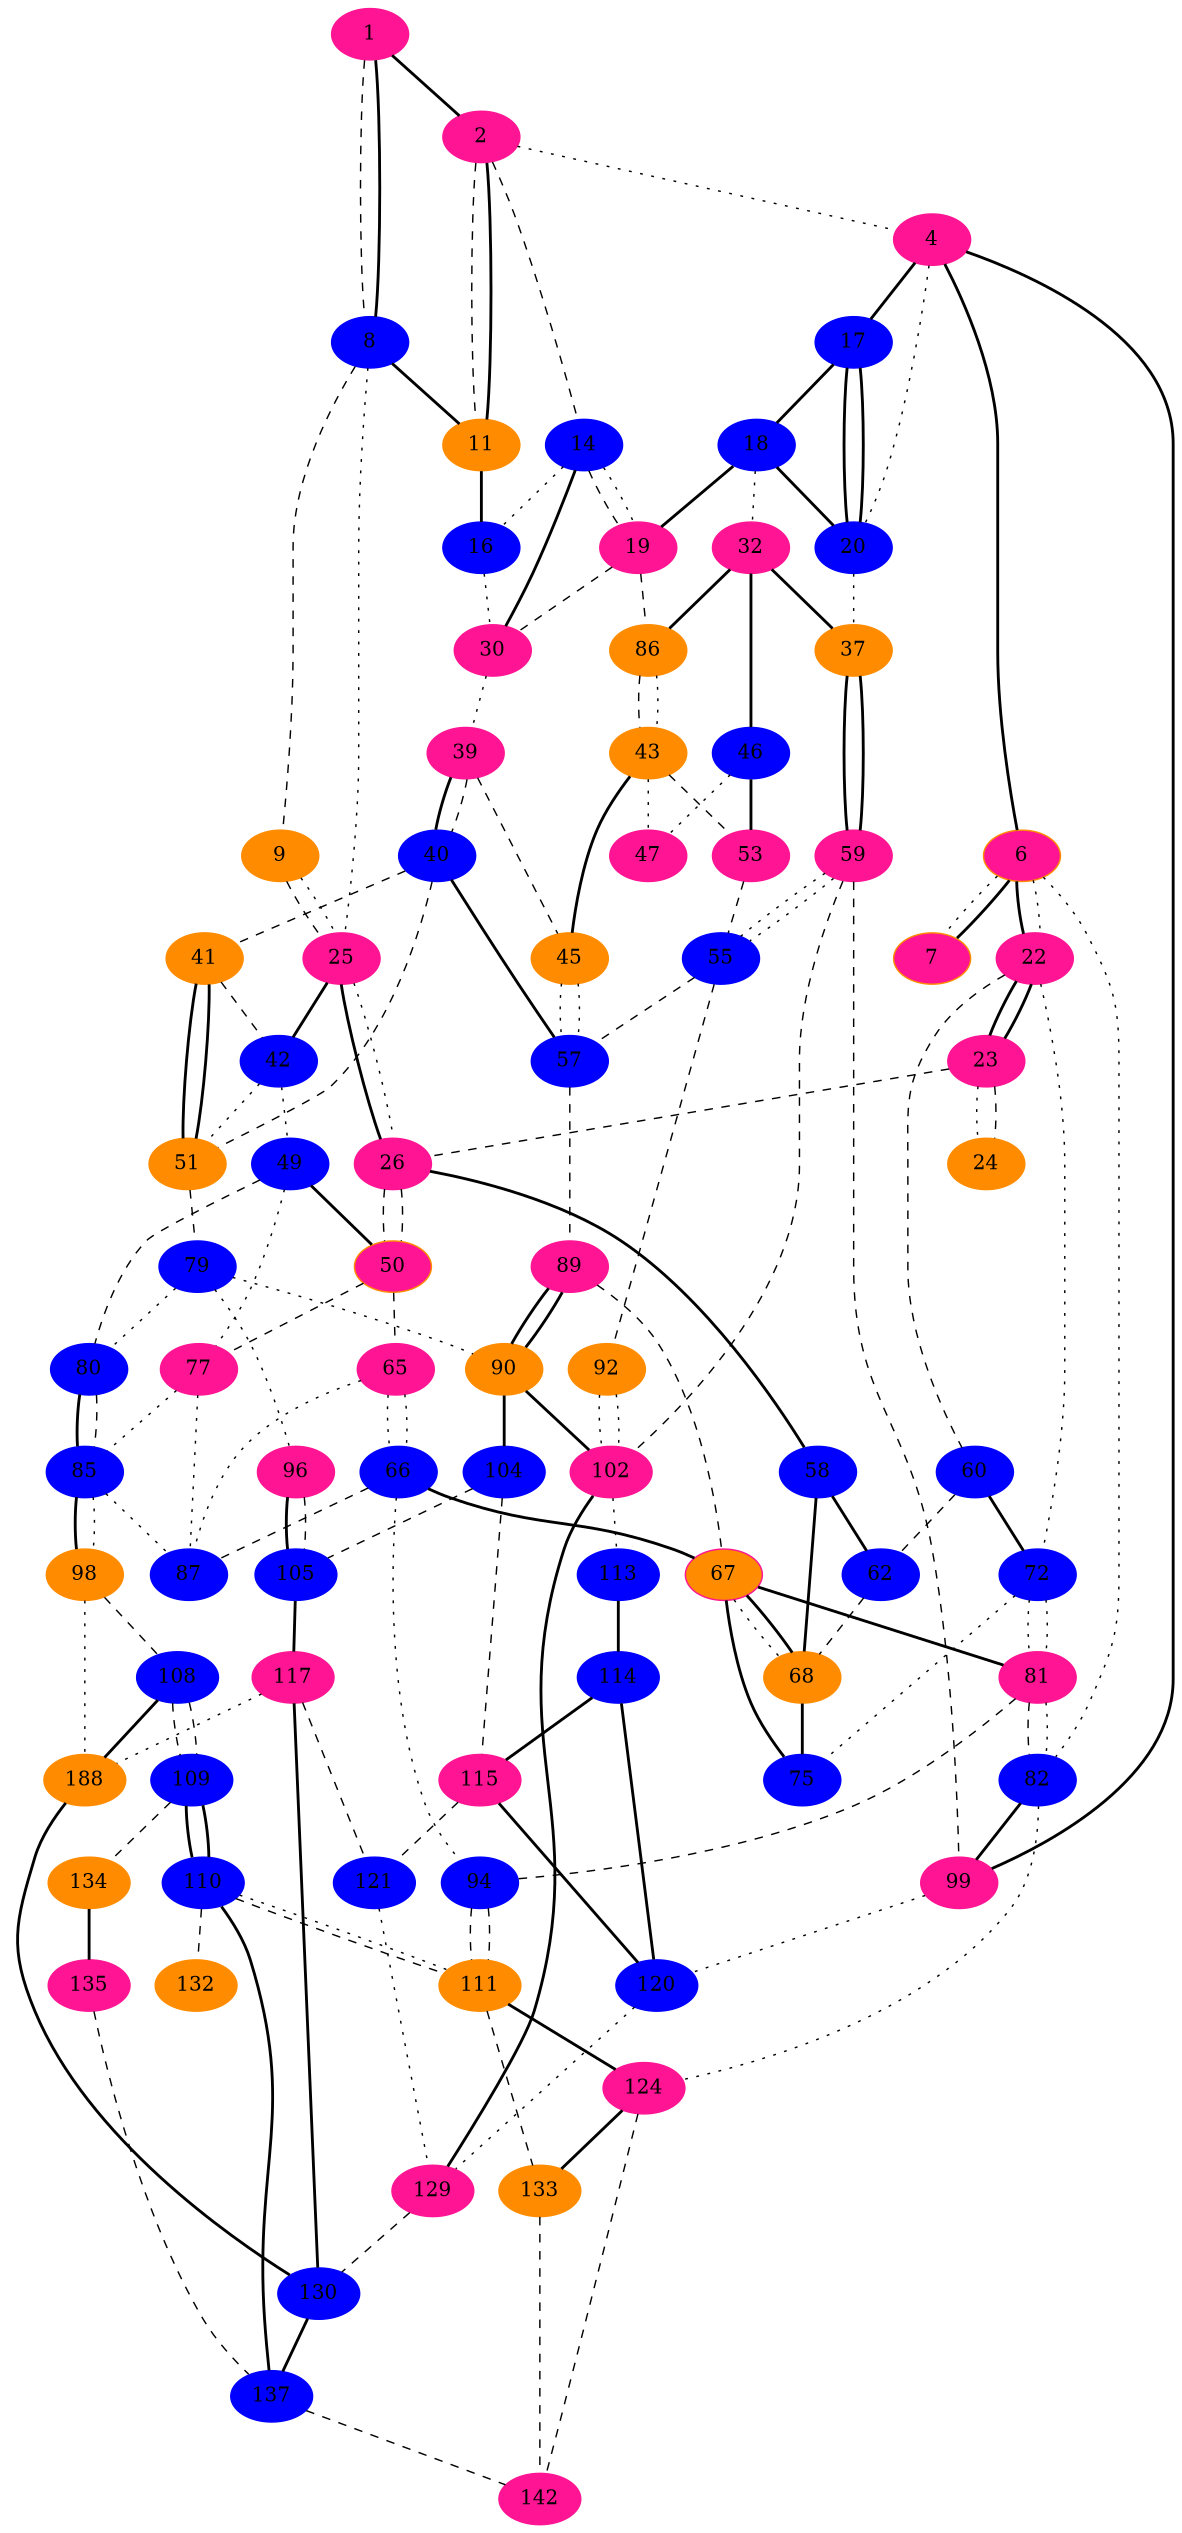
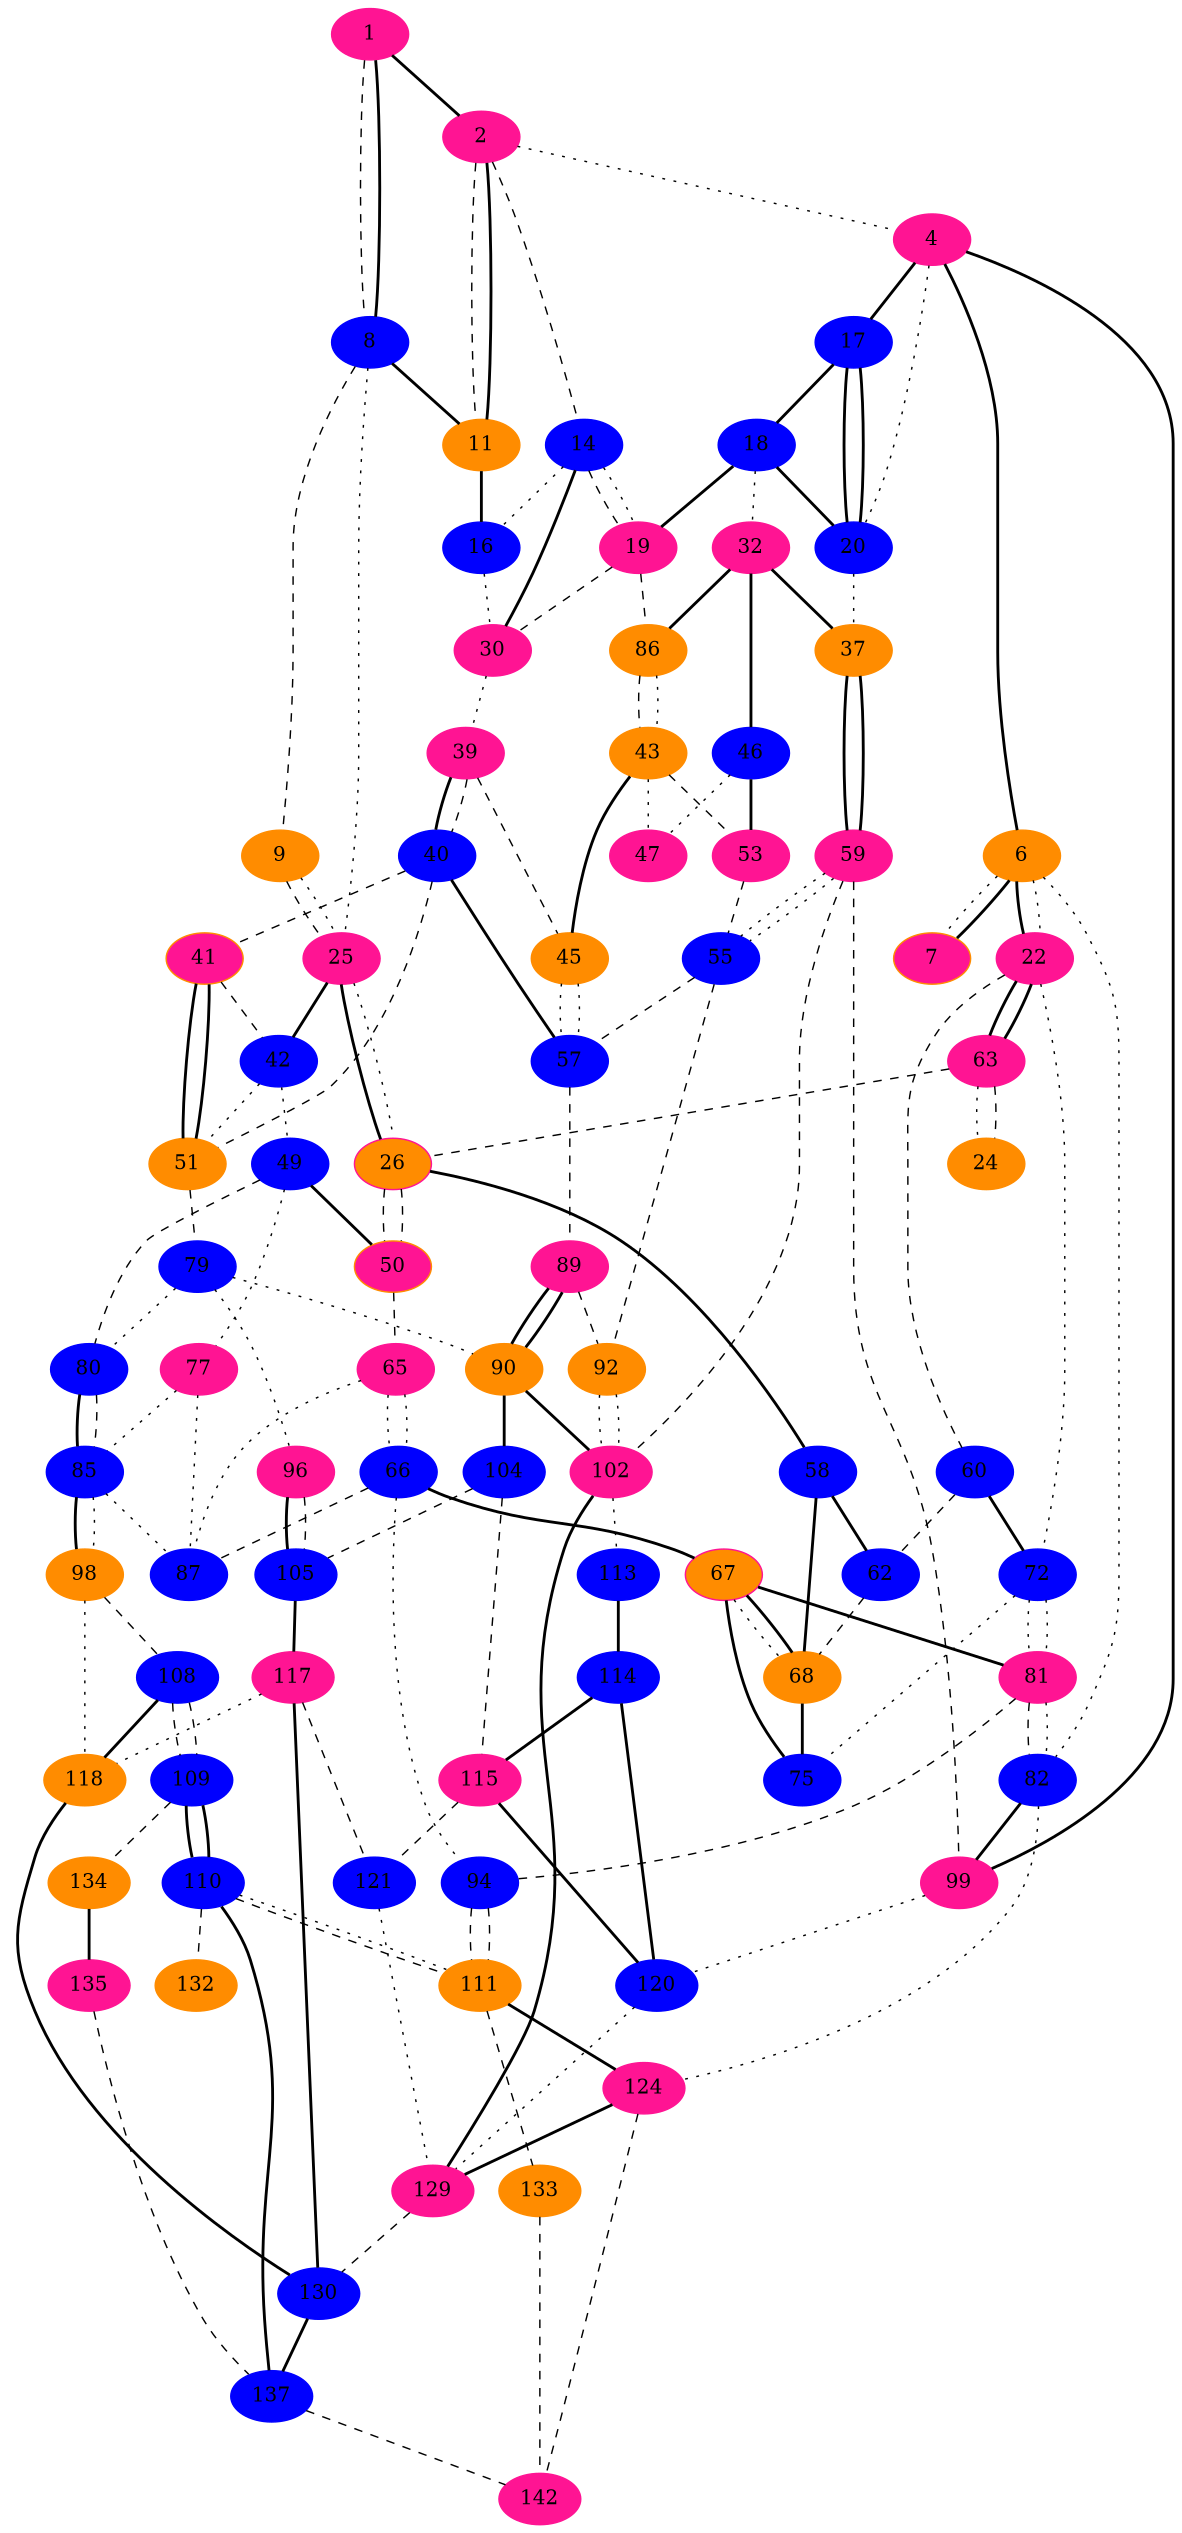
  graph {
    node [color=blue style=filled]
    edge [style=bold]
    1 [color=deeppink]
    2 [color=deeppink super="+3"]
    8 [super="+13"]
    4 [color=deeppink super="+5"]
    11 [color=darkorange super="+12"]
    14 [super="+15"]
    9 [color=darkorange]
    25 [color=deeppink super="+29"]
-   6 [color=darkorange fillcolor=deeppink]
+   6 [color=darkorange]
    17
    20 [super="+21"]
    99 [color=deeppink super="+100"]
    16 [super="+32"]
    19 [color=deeppink super="+33"]
    30 [color=deeppink super="+31"]
    7 [color=darkorange fillcolor=deeppink super="+10"]
    22 [color=deeppink super="+59"]
    82
    18 [super="+34"]
    37 [color=darkorange]
    120 [super="+128"]
-   23 [color=deeppink super="+28"]
+   23 [color=deeppink super="+28" label=63]
    60 [super="+63"]
    72 [super="+73"]
    124 [color=deeppink super="+125"]
-   26 [color=deeppink super="+27"]
+   26 [color=deeppink super="+27" fillcolor=darkorange]
    42 [super="+48"]
    n28 [color=darkorange label=86]
    39 [color=deeppink]
    n30 [color=deeppink label=32 super="+38"]
    46 [super="+52"]
    43 [color=darkorange super="+44"]
    n33 [color=deeppink label=59 super="+101"]
    24 [color=darkorange]
    62
    75
    81 [color=deeppink super="+84"]
    50 [color=darkorange fillcolor=deeppink super="+64"]
    58 [super="+61"]
    51 [color=darkorange super="+71"]
    49 [super="+76"]
    77 [color=deeppink super="+78"]
    65 [color=deeppink]
    68 [color=darkorange super="+74"]
    40 [super="+70"]
    45 [color=darkorange]
    47 [color=deeppink]
    53 [color=deeppink]
    55 [super="+56"]
    102 [color=deeppink super="+106"]
-   41 [color=darkorange]
+   41 [color=darkorange fillcolor=deeppink]
    57 [super="+69"]
    79 [super="+91"]
    89 [color=deeppink]
    80
    87 [super="+88"]
    85 [super="+86"]
    66 [super="+93"]
    90 [color=darkorange super="+103"]
    96 [color=deeppink super="+97"]
    92 [color=darkorange]
    129 [color=deeppink super="+139"]
    113
    67 [color=deeppink fillcolor=darkorange super="+83"]
    94 [super="+95"]
    111 [color=darkorange super="+123"]
    98 [color=darkorange super="+107"]
    104
    105 [super="+112"]
    133 [color=darkorange super="+141"]
    142 [color=deeppink]
    108 [super="+127"]
-   118 [color=darkorange super="+126" label=188]
+   118 [color=darkorange super="+126"]
    115 [color=deeppink super="+116"]
    117 [color=deeppink super="+122"]
    109
    130 [super="+136"]
    114 [super="+119"]
    121
    110 [super="+131"]
    134 [color=darkorange]
    132 [color=darkorange]
    137 [super="+140"]
    135 [color=deeppink super="+138"]
    1 -- 2
    1 -- 8 [style=dashed]
    1 -- 8
    2 -- 4 [style=dotted]
    2 -- 11 [style=dashed]
    2 -- 11
    2 -- 14 [style=dashed]
    8 -- 11
    8 -- 9 [style=dashed]
    8 -- 25 [style=dotted]
    4 -- 6
    4 -- 17
    4 -- 20 [style=dotted]
    4 -- 99
    11 -- 16 [weight=2]
    14 -- 16 [style=dotted]
    14 -- 19 [style=dashed]
    14 -- 19 [style=dotted]
    14 -- 30
    9 -- 25 [style=dashed]
    9 -- 25 [style=dotted]
    25 -- 26
    25 -- 26 [style=dotted]
    25 -- 42
    6 -- 7 [style=dotted]
    6 -- 7
    6 -- 22
    6 -- 22 [style=dotted]
    6 -- 82 [style=dotted]
    17 -- 20
    17 -- 20
    17 -- 18
    20 -- 37 [style=dotted]
    99 -- 120 [style=dotted]
    16 -- 30 [style=dotted]
    19 -- 30 [style=dashed]
    19 -- n28 [style=dashed]
    30 -- 39 [style=dotted]
    22 -- 23
    22 -- 23
    22 -- 60 [style=dashed]
    22 -- 72 [style=dotted]
    82 -- 99
    82 -- 124 [style=dotted]
    18 -- 20
    18 -- 19
    18 -- n30 [style=dotted]
    37 -- n33
    37 -- n33
    120 -- 129 [style=dotted]
    23 -- 26 [style=dashed]
    23 -- 24 [style=dotted weight=2]
    23 -- 24 [style=dashed]
    60 -- 72
    60 -- 62 [style=dashed]
    72 -- 75 [style=dotted]
    72 -- 81 [style=dotted]
    72 -- 81 [style=dotted]
-   124 -- 133
+   124 -- 129
    124 -- 142 [style=dashed]
    26 -- 50 [style=dashed]
    26 -- 50 [style=dashed]
    26 -- 58
    42 -- 51 [style=dotted]
    42 -- 49 [style=dotted]
    n28 -- 43 [style=dashed]
    n28 -- 43 [style=dotted]
    39 -- 40
    39 -- 40 [style=dashed]
    39 -- 45 [style=dashed]
    n30 -- 37
    n30 -- n28
    n30 -- 46
    46 -- 47 [style=dotted weight=2]
    46 -- 53
    43 -- 45
    43 -- 47 [style=dotted]
    43 -- 53 [style=dashed]
    n33 -- 99 [style=dashed]
    n33 -- 55 [style=dotted]
    n33 -- 55 [style=dotted]
    n33 -- 102 [style=dashed]
    62 -- 68 [style=dashed]
    81 -- 82 [style=dashed]
    81 -- 82 [style=dotted]
    81 -- 94 [style=dashed]
-   50 -- 77 [style=dashed]
    50 -- 65 [style=dashed]
    58 -- 62
    58 -- 68
    51 -- 79 [style=dashed]
    49 -- 50
    49 -- 77 [style=dotted]
    49 -- 80 [style=dashed]
    77 -- 87 [style=dotted]
    77 -- 85 [style=dotted]
    65 -- 87 [style=dotted]
    65 -- 66 [style=dotted]
    65 -- 66 [style=dotted]
    68 -- 75
    40 -- 51 [style=dashed]
    40 -- 41 [style=dashed]
    40 -- 57
    45 -- 57 [style=dotted]
    45 -- 57 [style=dotted]
    53 -- 55 [style=dashed]
    55 -- 57 [style=dashed]
    55 -- 92 [style=dashed]
    102 -- 129
    102 -- 113 [style=dotted]
    41 -- 42 [style=dashed]
    41 -- 51
    41 -- 51
    57 -- 89 [style=dashed]
    79 -- 80 [style=dotted]
    79 -- 90 [style=dotted]
    79 -- 96 [style=dotted]
    89 -- 90
    89 -- 90
-   89 -- 67 [style=dashed]
+   89 -- 92 [style=dashed]
    80 -- 85
    80 -- 85 [style=dashed]
    85 -- 87 [style=dotted]
    85 -- 98
    85 -- 98 [style=dotted]
    66 -- 87 [style=dashed]
    66 -- 67
    66 -- 94 [style=dotted]
    90 -- 102
    90 -- 104
    96 -- 105 [weight=2]
    96 -- 105 [style=dashed]
    92 -- 102 [style=dotted]
    92 -- 102 [style=dotted]
    129 -- 130 [style=dashed]
    113 -- 114 [weight=2]
    67 -- 75
    67 -- 81
    67 -- 68 [style=dotted]
    67 -- 68
    94 -- 111 [style=dashed weight=2]
    94 -- 111 [style=dashed]
    111 -- 124
    111 -- 133 [style=dashed weight=2]
    98 -- 108 [style=dashed]
    98 -- 118 [style=dotted]
    104 -- 105 [style=dashed]
    104 -- 115 [style=dashed]
    105 -- 117
    133 -- 142 [style=dashed]
    108 -- 118
    108 -- 109 [style=dashed]
    108 -- 109 [style=dashed]
    118 -- 130
    115 -- 120
    115 -- 121 [style=dashed]
    117 -- 118 [style=dotted]
    117 -- 130
    117 -- 121 [style=dashed]
    109 -- 110
    109 -- 110
    109 -- 134 [style=dashed]
    130 -- 137
    114 -- 120
    114 -- 115
    121 -- 129 [style=dotted]
    110 -- 111 [style=dashed]
    110 -- 111 [style=dotted]
    110 -- 132 [style=dashed]
    110 -- 137
    134 -- 135 [weight=2]
    137 -- 142 [style=dashed]
    135 -- 137 [style=dashed]
  }
